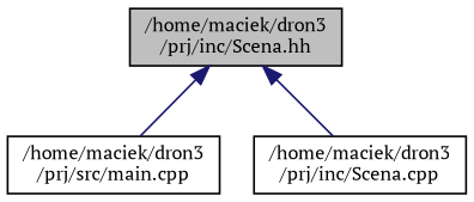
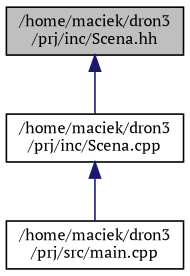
  digraph {
    fontname="PT Serif"
    node [color=black fillcolor=white fontname="PT Serif" fontsize=10 shape=record style=filled]
    edge [color=midnightblue dir=back fontname="PT Serif" fontsize=10 labelfontname=FreeSans labelfontsize=10 style=solid]
    n1 [fillcolor=grey75 fontcolor=black height=0.2 label="/home/maciek/dron3\l/prj/inc/Scena.hh" width=0.4]
    n2 [height=0.2 label="/home/maciek/dron3\l/prj/src/main.cpp" width=0.4]
    n3 [height=0.2 label="/home/maciek/dron3\l/prj/inc/Scena.cpp" width=0.4]
-   n1 -> n2
+   n3 -> n2
    n1 -> n3
  }
